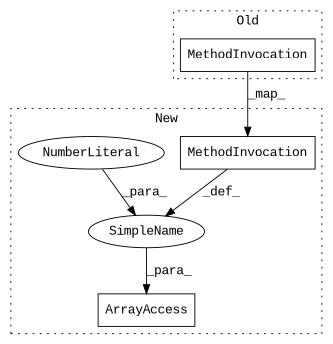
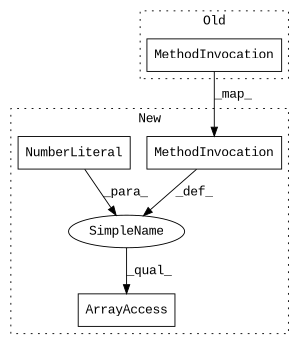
  digraph {
    fontname="Liberation Mono"
    node [a=32 fontname="Liberation Mono" shape=box]
    edge [fontname="Liberation Mono"]
    n1 [a=2 l="27,1" label=ArrayAccess s="979,1007"]
    n2 [l="9,1" label=MethodInvocation s="987,1004"]
-   n3 [a=34 l=1 label=NumberLiteral s=1006 shape=ellipse]
+   n3 [a=34 l=1 label=NumberLiteral s=1006]
    n4 [a=42 label=SimpleName shape=ellipse]
    n5 [l="5,1" label=MethodInvocation s="842,859"]
    subgraph cluster_1 {
      label=New
      style=dotted
      n1
      n2
      n3
      n4
    }
    subgraph cluster_2 {
      label=Old
      style=dotted
      n5
    }
    n2 -> n4 [label=_def_]
    n3 -> n4 [label=_para_]
-   n4 -> n1 [label=_para_]
+   n4 -> n1 [label=_qual_]
    n5 -> n2 [label=_map_]
  }
